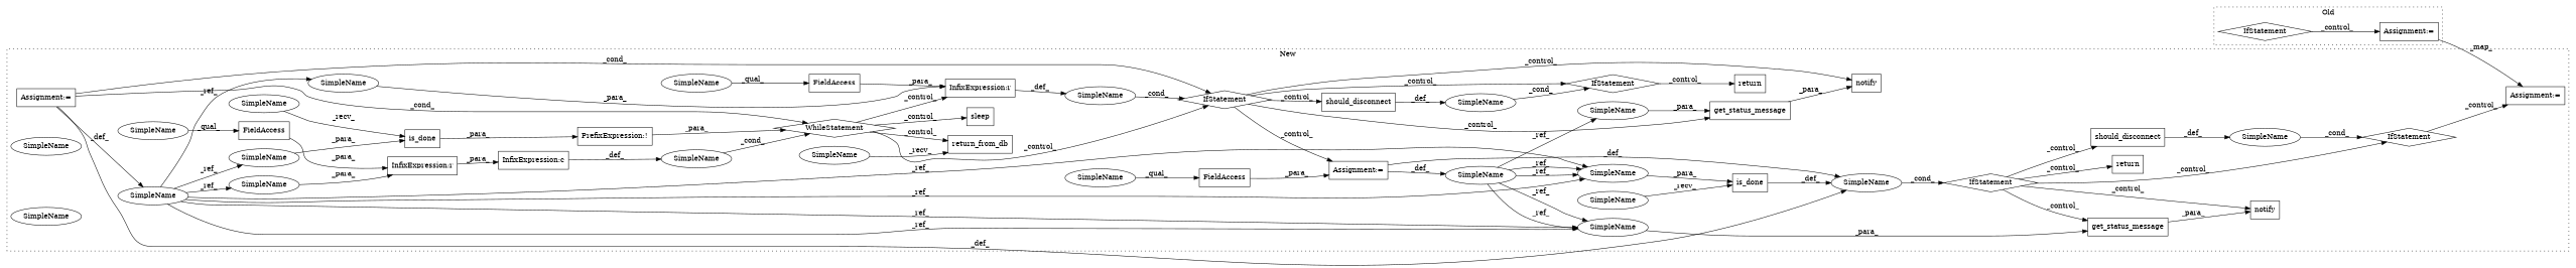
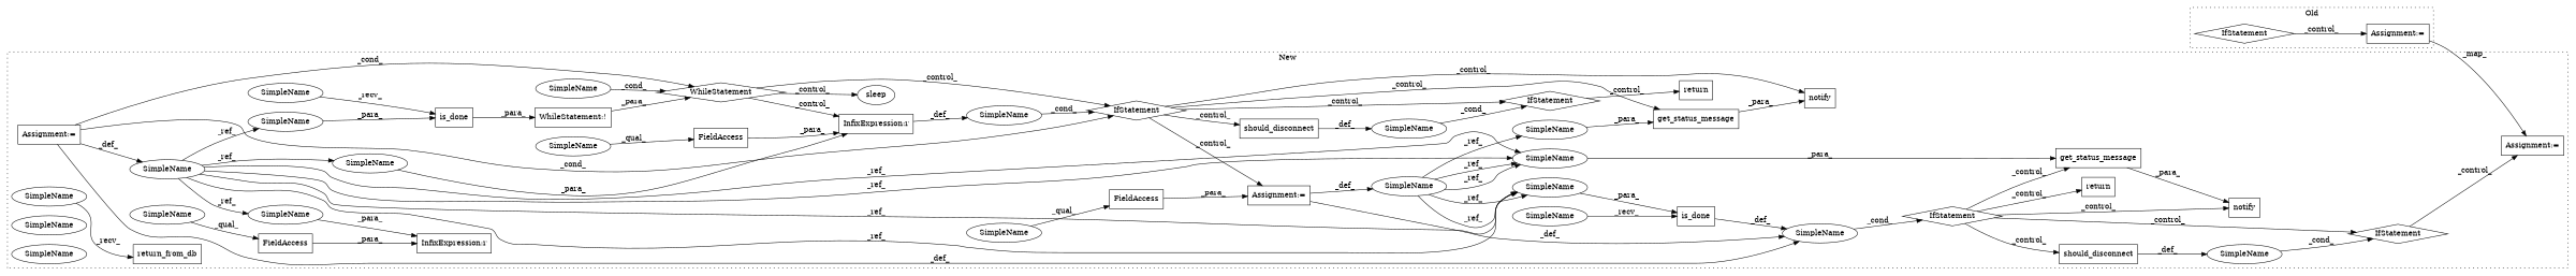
  digraph {
    rankdir=LR
    node [a=42 l=6 shape=box]
    n1 [a=25 l="4,2" label=IfStatement s="16080,16096" shape=diamond]
    n2 [a=7 l=1 label="Assignment:=" s=16269]
    n3 [a=32 l=17 label=return_from_db s=16013]
    n4 [label=SimpleName shape=ellipse l=""]
    n5 [a=41 l=7 label=return s=16215]
-   n6 [a=38 l=1 label="PrefixExpression:!" s=15955]
+   n6 [a=38 l=1 label="WhileStatement:!" s=15955]
    n7 [a=32 l="8,1" label=is_done s="15976,15990"]
-   n8 [a=27 l=4 label="InfixExpression:c" s=15951]
    n9 [a=32 l="7,1" label=notify s="16125,16167"]
    n10 [label=SimpleName shape=ellipse l=""]
    n11 [label=SimpleName s=15887 shape=ellipse]
    n12 [a=27 l=4 label="InfixExpression:r" s=15919]
    n13 [a=32 l="8,1" label=is_done s="16310,16324"]
    n14 [a=32 l="7,1" label=notify s="16335,16377"]
    n15 [label=SimpleName shape=ellipse l=""]
    n16 [a=41 l=7 label=return s=16447]
    n17 [a=7 l=1 label="Assignment:=" s=17322]
    n18 [a=32 l=19 label=should_disconnect s=16182]
    n19 [label=SimpleName s=16086 shape=ellipse]
    n20 [a=32 l="19,1" label=get_status_message s="16351,16376"]
-   n21 [a=32 l="6,1" label=sleep s="16255,16273"]
+   n21 [a=32 l="6,1" label=sleep s="16255,16273" shape=ellipse]
    n22 [a=32 l=19 label=should_disconnect s=17279]
    n23 [a=27 l=4 label="InfixExpression:r" s=16048]
    n24 [a=22 l=22 label=FieldAccess s=16052]
    n25 [a=32 l="19,1" label=get_status_message s="16141,16166"]
    n26 [label=SimpleName shape=ellipse l=""]
    n27 [a=25 l="4,2" label=IfStatement s="16178,16201" shape=diamond]
    n28 [label=SimpleName shape=ellipse l=""]
    n29 [a=25 l="4,2" label=IfStatement s="17275,17298" shape=diamond]
    n30 [a=22 l=22 label=FieldAccess s=16093]
    n31 [a=22 l=27 label=FieldAccess s=15923]
    n32 [a=25 l="4,2" label=IfStatement s="16286,16325" shape=diamond]
    n33 [a=7 l=1 label="Assignment:=" s=15893]
    n34 [a=25 l="4,2" label=IfStatement s="16038,16074" shape=diamond]
    n35 [a=7 l=1 label="Assignment:=" s=16092]
    n36 [a=61 l="7,2" label=WhileStatement s="15904,15992" shape=diamond]
    n37 [l=10 label=SimpleName s=16052 shape=ellipse]
    n38 [l=10 label=SimpleName s=16093 shape=ellipse]
    n39 [l=10 label=SimpleName s=16002 shape=ellipse]
    n40 [label=SimpleName s=16370 shape=ellipse]
    n41 [label=SimpleName s=16318 shape=ellipse]
    n42 [label=SimpleName s=16160 shape=ellipse]
    n43 [label=SimpleName s=16318 shape=ellipse]
    n44 [label=SimpleName s=15913 shape=ellipse]
    n45 [label=SimpleName s=15984 shape=ellipse]
    n46 [label=SimpleName s=16042 shape=ellipse]
    n47 [label=SimpleName s=16370 shape=ellipse]
    n48 [l=19 label=SimpleName s=15923 shape=ellipse]
    n49 [l=19 label=SimpleName s=16290 shape=ellipse]
    n50 [l=19 label=SimpleName s=15956 shape=ellipse]
    subgraph cluster_1 {
      label=Old
      style=dotted
      n1
      n2
    }
    subgraph cluster_2 {
      label=New
      style=dotted
      n3
      n4
      n5
      n6
      n7
-     n8
      n9
      n10
      n11
      n12
      n13
      n14
      n15
      n16
      n17
      n18
      n19
      n20
      n21
      n22
      n23
      n24
      n25
      n26
      n27
      n28
      n29
      n30
      n31
      n32
      n33
      n34
      n35
      n36
      n37
      n38
      n39
      n40
      n41
      n42
      n43
      n44
      n45
      n46
      n47
      n48
      n49
      n50
    }
    n1 -> n2 [label=_control_]
    n2 -> n17 [label=_map_]
    n4 -> n36 [label=_cond_]
    n6 -> n36 [label=_para_]
    n7 -> n6 [label=_para_]
-   n8 -> n4 [label=_def_]
    n10 -> n34 [label=_cond_]
    n11 -> n43 [label=_ref_]
    n11 -> n43 [label=_ref_]
    n11 -> n44 [label=_ref_]
    n11 -> n45 [label=_ref_]
    n11 -> n46 [label=_ref_]
    n11 -> n47 [label=_ref_]
    n11 -> n47 [label=_ref_]
-   n12 -> n8 [label=_para_]
    n13 -> n15 [label=_def_]
    n15 -> n32 [label=_cond_]
    n18 -> n26 [label=_def_]
    n19 -> n42 [label=_ref_]
    n19 -> n43 [label=_ref_]
    n19 -> n43 [label=_ref_]
    n19 -> n47 [label=_ref_]
    n19 -> n47 [label=_ref_]
    n20 -> n14 [label=_para_]
    n22 -> n28 [label=_def_]
    n23 -> n10 [label=_def_]
    n24 -> n23 [label=_para_]
    n25 -> n9 [label=_para_]
    n26 -> n27 [label=_cond_]
    n27 -> n5 [label=_control_]
    n28 -> n29 [label=_cond_]
    n29 -> n17 [label=_control_]
    n30 -> n35 [label=_para_]
    n31 -> n12 [label=_para_]
    n32 -> n14 [label=_control_]
    n32 -> n16 [label=_control_]
    n32 -> n20 [label=_control_]
    n32 -> n22 [label=_control_]
    n32 -> n29 [label=_control_]
    n33 -> n11 [label=_def_]
    n33 -> n15 [label=_def_]
    n33 -> n34 [label=_cond_]
    n33 -> n36 [label=_cond_]
    n34 -> n9 [label=_control_]
    n34 -> n18 [label=_control_]
    n34 -> n25 [label=_control_]
    n34 -> n27 [label=_control_]
    n34 -> n35 [label=_control_]
    n35 -> n15 [label=_def_]
    n35 -> n19 [label=_def_]
-   n36 -> n3 [label=_control_]
    n36 -> n21 [label=_control_]
    n36 -> n23 [label=_control_]
    n36 -> n34 [label=_control_]
    n37 -> n24 [label=_qual_]
    n38 -> n30 [label=_qual_]
    n39 -> n3 [label=_recv_]
    n42 -> n25 [label=_para_]
    n43 -> n13 [label=_para_]
    n44 -> n12 [label=_para_]
    n45 -> n7 [label=_para_]
    n46 -> n23 [label=_para_]
    n47 -> n20 [label=_para_]
    n48 -> n31 [label=_qual_]
    n49 -> n13 [label=_recv_]
    n50 -> n7 [label=_recv_]
  }
